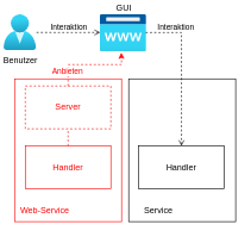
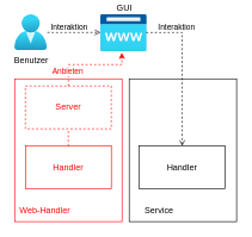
  <mxCell id="0" />
  <mxCell id="1" parent="0" />
  <mxCell id="2" value="" style="rounded=0;whiteSpace=wrap;html=1;fillColor=none;" parent="1" vertex="1"><mxGeometry x="180" y="110" width="150" height="200" as="geometry" /></mxCell>
  <mxCell id="3" value="Handler" style="rounded=0;whiteSpace=wrap;html=1;fillColor=none;strokeColor=#000000;" parent="1" vertex="1"><mxGeometry x="194" y="204" width="120" height="60" as="geometry" /></mxCell>
  <mxCell id="4" value="Service" style="text;html=1;strokeColor=none;fillColor=none;align=center;verticalAlign=middle;whiteSpace=wrap;rounded=0;" parent="1" vertex="1"><mxGeometry x="184" y="279" width="76" height="30" as="geometry" /></mxCell>
  <mxCell id="5" value="" style="rounded=0;whiteSpace=wrap;html=1;fillColor=none;strokeColor=#FF0000;" parent="1" vertex="1"><mxGeometry x="20" y="110" width="150" height="200" as="geometry" /></mxCell>
  <mxCell id="6" value="Server" style="rounded=0;whiteSpace=wrap;html=1;fillColor=none;strokeColor=#FF0000;fontColor=#FF0000;dashed=1;" parent="1" vertex="1"><mxGeometry x="35" y="120" width="120" height="60" as="geometry" /></mxCell>
  <mxCell id="7" value="Handler" style="rounded=0;whiteSpace=wrap;html=1;fillColor=none;strokeColor=#FF0000;fontColor=#FF0000;" parent="1" vertex="1"><mxGeometry x="35" y="204" width="120" height="60" as="geometry" /></mxCell>
- <mxCell id="8" value="Web-Service" style="text;html=1;strokeColor=none;fillColor=none;align=center;verticalAlign=middle;whiteSpace=wrap;rounded=0;fontColor=#FF0000;" parent="1" vertex="1"><mxGeometry x="25" y="279" width="75" height="30" as="geometry" /></mxCell>
+ <mxCell id="8" value="Web-Handler" style="text;html=1;strokeColor=none;fillColor=none;align=center;verticalAlign=middle;whiteSpace=wrap;rounded=0;fontColor=#FF0000;" parent="1" vertex="1"><mxGeometry x="25" y="279" width="75" height="30" as="geometry" /></mxCell>
  <mxCell id="9" value="GUI" style="aspect=fixed;html=1;points=[];align=center;image;fontSize=12;image=img/lib/azure2/app_services/App_Service_Domains.svg;strokeColor=#000000;fillColor=none;labelPosition=center;verticalLabelPosition=top;verticalAlign=bottom;" parent="1" vertex="1"><mxGeometry x="140" y="20" width="65" height="52" as="geometry" /></mxCell>
  <mxCell id="10" value="" style="endArrow=classic;html=1;rounded=0;exitX=0.5;exitY=0;exitDx=0;exitDy=0;entryX=0.455;entryY=1.027;entryDx=0;entryDy=0;entryPerimeter=0;fontColor=#FF0000;strokeColor=#FF0000;dashed=1;" parent="1" source="6" target="9" edge="1"><mxGeometry width="50" height="50" relative="1" as="geometry"><mxPoint x="70" y="80" as="sourcePoint" /><mxPoint x="173" y="90" as="targetPoint" /><Array as="points"><mxPoint x="95" y="90" /><mxPoint x="170" y="90" /></Array></mxGeometry></mxCell>
  <mxCell id="11" value="Anbieten" style="edgeLabel;html=1;align=center;verticalAlign=middle;resizable=0;points=[];fontColor=#FF0000;" parent="10" vertex="1" connectable="0"><mxGeometry x="-0.403" y="-1" relative="1" as="geometry"><mxPoint x="-8" y="8" as="offset" /></mxGeometry></mxCell>
- <mxCell id="12" value="Benutzer" style="aspect=fixed;html=1;points=[];align=center;image;fontSize=12;image=img/lib/azure2/identity/Users.svg;strokeColor=#000000;fillColor=none;" parent="1" vertex="1"><mxGeometry x="5" y="20" width="45.71" height="50" as="geometry" /></mxCell>
+ <mxCell id="12" value="Benutzer" style="aspect=fixed;html=1;points=[];align=center;image;fontSize=12;image=img/lib/azure2/identity/Users.svg;strokeColor=#000000;fillColor=none;" parent="1" vertex="1"><mxGeometry x="20" y="20" width="45.71" height="50" as="geometry" /></mxCell>
  <mxCell id="13" value="" style="endArrow=open;dashed=1;html=1;rounded=0;endFill=0;" edge="1" parent="1" source="12"><mxGeometry width="50" height="50" relative="1" as="geometry"><mxPoint x="420" y="100" as="sourcePoint" /><mxPoint x="140" y="45" as="targetPoint" /></mxGeometry></mxCell>
  <mxCell id="14" value="" style="endArrow=none;dashed=1;html=1;rounded=0;exitX=0.5;exitY=0;exitDx=0;exitDy=0;entryX=0.5;entryY=1;entryDx=0;entryDy=0;fontColor=#FF0000;strokeColor=#FF0000;" edge="1" parent="1" source="7" target="6"><mxGeometry width="50" height="50" relative="1" as="geometry"><mxPoint x="370" y="130" as="sourcePoint" /><mxPoint x="420" y="80" as="targetPoint" /></mxGeometry></mxCell>
  <mxCell id="15" value="" style="endArrow=none;dashed=1;html=1;rounded=0;entryX=0.98;entryY=0.483;entryDx=0;entryDy=0;entryPerimeter=0;startArrow=open;startFill=0;" edge="1" parent="1" source="3" target="9"><mxGeometry width="50" height="50" relative="1" as="geometry"><mxPoint x="250" y="180" as="sourcePoint" /><mxPoint x="250" y="50" as="targetPoint" /><Array as="points"><mxPoint x="254" y="45" /></Array></mxGeometry></mxCell>
  <mxCell id="16" value="Interaktion" style="edgeLabel;html=1;align=center;verticalAlign=middle;resizable=0;points=[];" vertex="1" connectable="0" parent="1"><mxGeometry x="99.997" y="40" as="geometry"><mxPoint x="-4" y="-4" as="offset" /></mxGeometry></mxCell>
  <mxCell id="17" value="Interaktion" style="edgeLabel;html=1;align=center;verticalAlign=middle;resizable=0;points=[];" vertex="1" connectable="0" parent="1"><mxGeometry x="249.997" y="40" as="geometry"><mxPoint x="-4" y="-4" as="offset" /></mxGeometry></mxCell>
